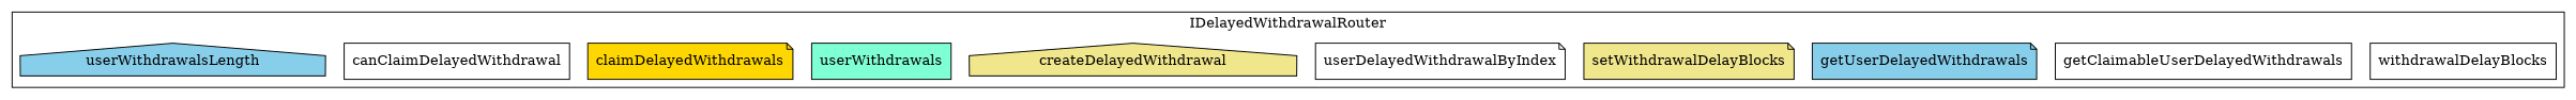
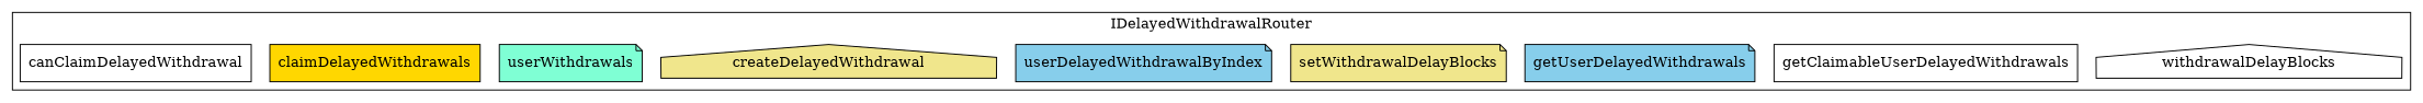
  strict digraph {
    node [style=filled fillcolor=white shape=note]
-   n1 [label=withdrawalDelayBlocks shape=box]
+   n1 [label=withdrawalDelayBlocks shape=house]
    n2 [label=getClaimableUserDelayedWithdrawals shape=box]
    n3 [label=getUserDelayedWithdrawals fillcolor=skyblue]
    n4 [label=setWithdrawalDelayBlocks fillcolor=khaki]
-   n5 [label=userDelayedWithdrawalByIndex]
+   n5 [label=userDelayedWithdrawalByIndex fillcolor=skyblue]
    n6 [label=createDelayedWithdrawal fillcolor=khaki shape=house]
-   n7 [label=userWithdrawals fillcolor=aquamarine shape=box]
-   n8 [label=claimDelayedWithdrawals fillcolor=gold]
+   n7 [label=userWithdrawals fillcolor=aquamarine]
+   n8 [label=claimDelayedWithdrawals fillcolor=gold shape=box]
    n9 [label=canClaimDelayedWithdrawal shape=box]
-   n10 [label=userWithdrawalsLength fillcolor=skyblue shape=house]
    subgraph cluster_1 {
      label=IDelayedWithdrawalRouter
      n1
      n2
      n3
      n4
      n5
      n6
      n7
      n8
      n9
-     n10
    }
    subgraph cluster_2 {
      label="[Solidity]"
    }
  }
